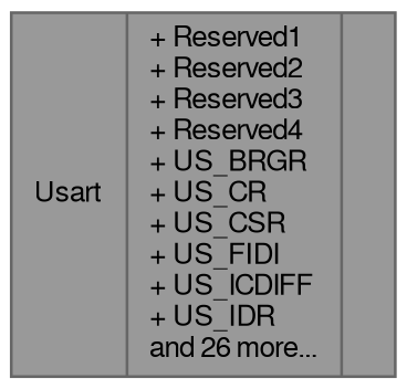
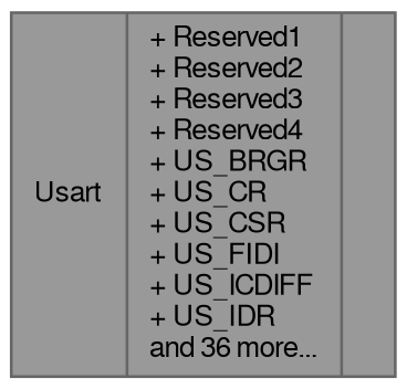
  digraph {
    rankdir=LR
-   n1 [color=gray40 fillcolor=grey60 fontcolor=black fontname=FreeSans fontsize=10 height=0.2 label="{Usart\n|+ Reserved1\l+ Reserved2\l+ Reserved3\l+ Reserved4\l+ US_BRGR\l+ US_CR\l+ US_CSR\l+ US_FIDI\l+ US_ICDIFF\l+ US_IDR\land 26 more...\l|}" shape=record style=filled width=0.4]
+   n1 [color=gray40 fillcolor=grey60 fontcolor=black fontname=FreeSans fontsize=10 height=0.2 label="{Usart\n|+ Reserved1\l+ Reserved2\l+ Reserved3\l+ Reserved4\l+ US_BRGR\l+ US_CR\l+ US_CSR\l+ US_FIDI\l+ US_ICDIFF\l+ US_IDR\land 36 more...\l|}" shape=record style=filled width=0.4]
  }
